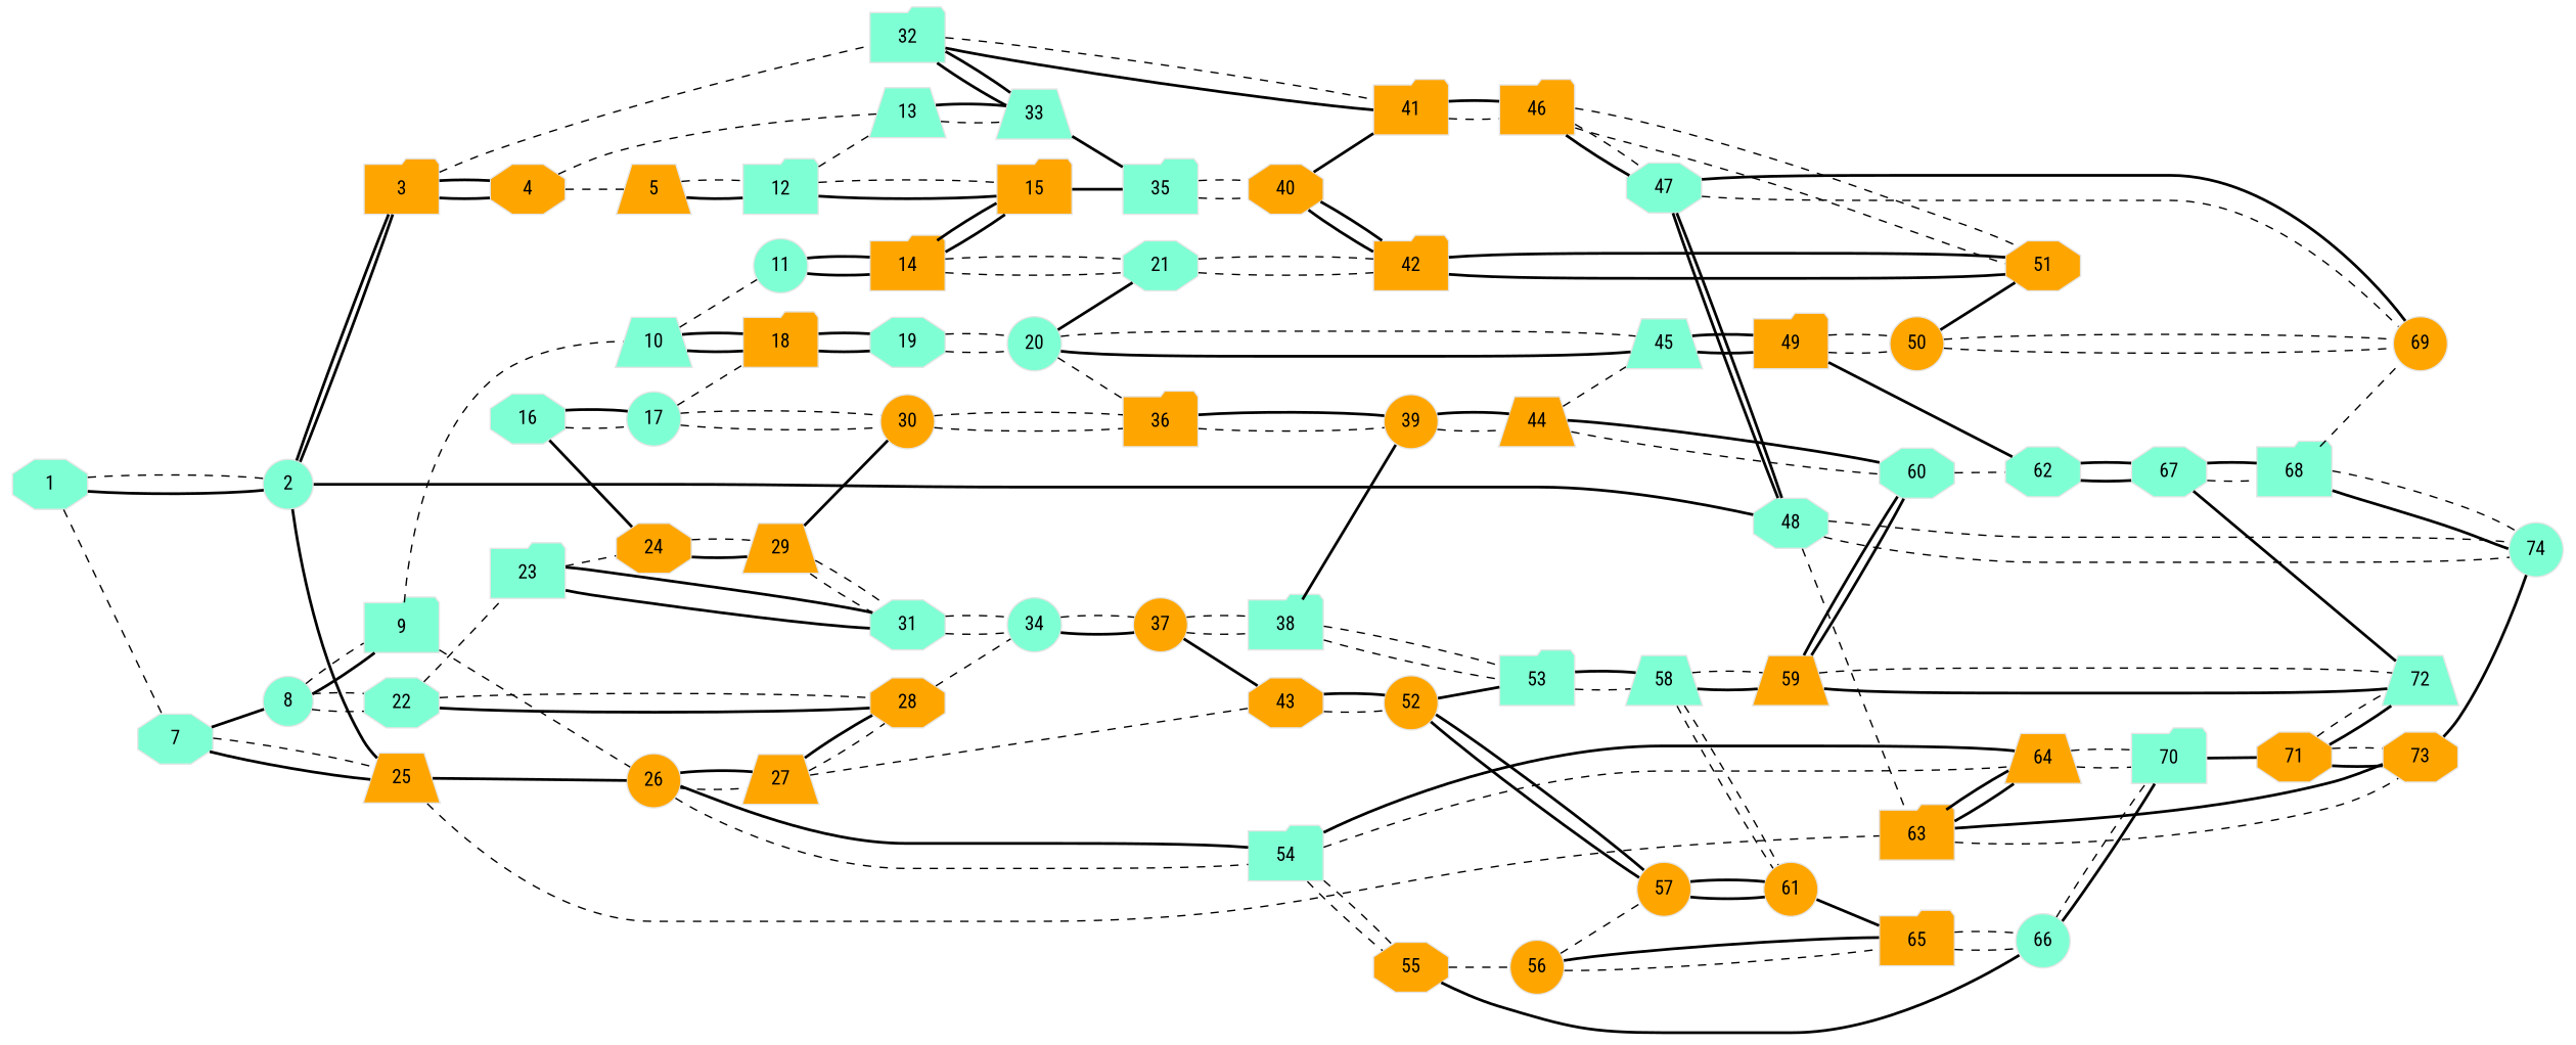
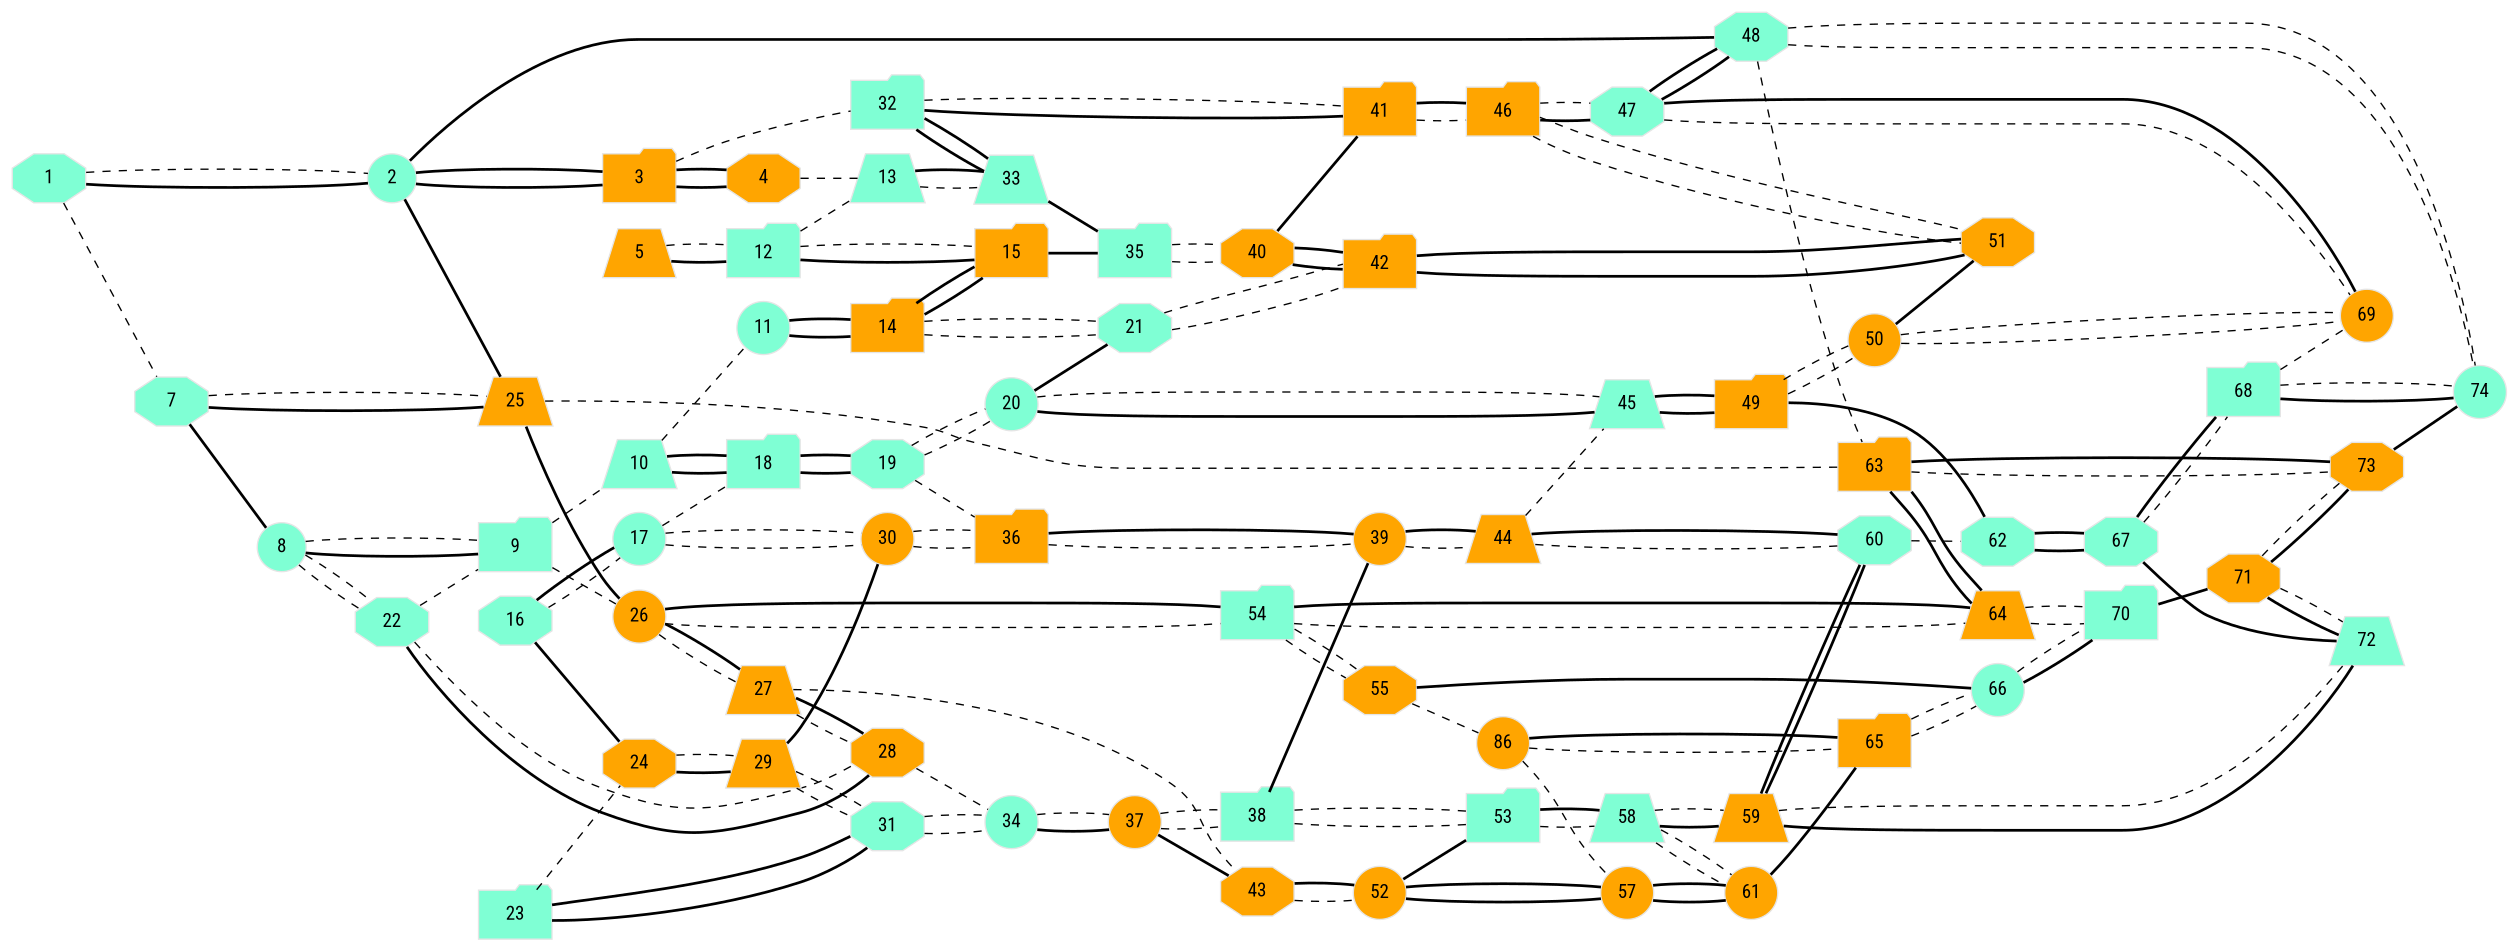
  graph {
    fontname="Roboto Condensed"
    rankdir=LR
    node [color=gray90 fillcolor=orange fontname="Roboto Condensed" shape=octagon style=filled]
    edge [fontname="Roboto Condensed" style=dashed]
    1 [fillcolor=aquamarine]
    2 [fillcolor=aquamarine shape=circle]
    7 [fillcolor=aquamarine]
    3 [shape=folder]
    25 [shape=trapezium]
    48 [fillcolor=aquamarine]
    8 [fillcolor=aquamarine shape=circle]
    4
    32 [fillcolor=aquamarine shape=folder]
    26 [shape=circle]
    63 [shape=folder]
    74 [fillcolor=aquamarine shape=circle]
    5 [shape=trapezium]
    13 [fillcolor=aquamarine shape=trapezium]
    33 [fillcolor=aquamarine shape=trapezium]
    41 [shape=folder]
    12 [fillcolor=aquamarine shape=folder]
    15 [shape=folder]
    11 [fillcolor=aquamarine shape=circle]
    14 [shape=folder]
    9 [fillcolor=aquamarine shape=folder]
    22 [fillcolor=aquamarine]
    10 [fillcolor=aquamarine shape=trapezium]
    23 [fillcolor=aquamarine shape=folder]
    28
-   18 [shape=folder]
+   18 [fillcolor=aquamarine shape=folder]
    16 [fillcolor=aquamarine]
    17 [fillcolor=aquamarine shape=circle]
    24
    19 [fillcolor=aquamarine]
    21 [fillcolor=aquamarine]
    35 [fillcolor=aquamarine shape=folder]
    42 [shape=folder]
    40
    30 [shape=circle]
    29 [shape=trapezium]
    36 [shape=folder]
    20 [fillcolor=aquamarine shape=circle]
    45 [fillcolor=aquamarine shape=trapezium]
    39 [shape=circle]
    49 [shape=folder]
    51
    31 [fillcolor=aquamarine]
    34 [fillcolor=aquamarine shape=circle]
    27 [shape=trapezium]
    54 [fillcolor=aquamarine shape=folder]
    64 [shape=trapezium]
    73
    43
    55
    52 [shape=circle]
    37 [shape=circle]
    46 [shape=folder]
    38 [fillcolor=aquamarine shape=folder]
    44 [shape=trapezium]
    53 [fillcolor=aquamarine shape=folder]
    58 [fillcolor=aquamarine shape=trapezium]
    60 [fillcolor=aquamarine]
    47 [fillcolor=aquamarine]
    57 [shape=circle]
    62 [fillcolor=aquamarine]
    50 [shape=circle]
    69 [shape=circle]
    67 [fillcolor=aquamarine]
    61 [shape=circle]
    59 [shape=trapezium]
-   56 [shape=circle]
+   56 [shape=circle label=86]
    66 [fillcolor=aquamarine shape=circle]
    70 [fillcolor=aquamarine shape=folder]
    65 [shape=folder]
    72 [fillcolor=aquamarine shape=trapezium]
    68 [fillcolor=aquamarine shape=folder]
    71
    1 -- 2 [style=bold]
    1 -- 2
    1 -- 7
    2 -- 3 [style=bold]
    2 -- 3 [style=bold]
    2 -- 25 [style=bold]
    2 -- 48 [style=bold]
    7 -- 25 [style=bold]
    7 -- 25
    7 -- 8 [style=bold]
    3 -- 4 [style=bold]
    3 -- 4 [style=bold]
    3 -- 32
    25 -- 26 [style=bold]
    25 -- 63
    48 -- 63
    48 -- 74
    48 -- 74
    8 -- 9 [style=bold]
    8 -- 9
    8 -- 22
    8 -- 22
-   4 -- 5
    4 -- 13
    32 -- 33 [style=bold]
    32 -- 33 [style=bold]
    32 -- 41 [style=bold]
    32 -- 41
    26 -- 27
    26 -- 27 [style=bold]
    26 -- 54
    26 -- 54 [style=bold]
    63 -- 64 [style=bold]
    63 -- 64 [style=bold]
    63 -- 73
    63 -- 73 [style=bold]
    5 -- 12 [style=bold]
    5 -- 12
    13 -- 33
    13 -- 33 [style=bold]
    33 -- 35 [style=bold]
    41 -- 46
    41 -- 46 [style=bold]
    12 -- 13
    12 -- 15 [style=bold]
    12 -- 15
    15 -- 35 [style=bold]
    11 -- 14 [style=bold]
    11 -- 14 [style=bold]
    14 -- 15 [style=bold]
    14 -- 15 [style=bold]
    14 -- 21
    14 -- 21
    9 -- 26
    9 -- 10
-   22 -- 23
+   22 -- 9
    22 -- 28 [style=bold]
    22 -- 28
    10 -- 11
    10 -- 18 [style=bold]
    10 -- 18 [style=bold]
    23 -- 24
    23 -- 31 [style=bold]
    23 -- 31 [style=bold]
    28 -- 34
    18 -- 19 [style=bold]
    18 -- 19 [style=bold]
    16 -- 17
    16 -- 17 [style=bold]
    16 -- 24 [style=bold]
    17 -- 18
    17 -- 30
    17 -- 30
    24 -- 29 [style=bold]
    24 -- 29
-   20 -- 36
+   19 -- 36
    19 -- 20
    19 -- 20
    21 -- 42
    21 -- 42
    35 -- 40
    35 -- 40
    42 -- 51 [style=bold]
    42 -- 51 [style=bold]
    40 -- 41 [style=bold]
    40 -- 42 [style=bold]
    40 -- 42 [style=bold]
    30 -- 36
    30 -- 36
    29 -- 30 [style=bold]
    29 -- 31
    29 -- 31
    36 -- 39
    36 -- 39 [style=bold]
    20 -- 21 [style=bold]
    20 -- 45 [style=bold]
    20 -- 45
    45 -- 49 [style=bold]
    45 -- 49 [style=bold]
    39 -- 44
    39 -- 44 [style=bold]
    49 -- 62 [style=bold]
    49 -- 50
    49 -- 50
    31 -- 34
    31 -- 34
    34 -- 37 [style=bold]
    34 -- 37
    27 -- 28
    27 -- 28 [style=bold]
    27 -- 43
    54 -- 64
    54 -- 64 [style=bold]
    54 -- 55
    54 -- 55
    64 -- 70
    64 -- 70
    73 -- 74 [style=bold]
    43 -- 52
    43 -- 52 [style=bold]
    55 -- 56
    55 -- 66 [style=bold]
    52 -- 53 [style=bold]
    52 -- 57 [style=bold]
    52 -- 57 [style=bold]
    37 -- 43 [style=bold]
    37 -- 38
    37 -- 38
    46 -- 51
    46 -- 51
    46 -- 47 [style=bold]
    46 -- 47
    38 -- 39 [style=bold]
    38 -- 53
    38 -- 53
    44 -- 45
    44 -- 60
    44 -- 60 [style=bold]
    53 -- 58
    53 -- 58 [style=bold]
    58 -- 61
    58 -- 61
    58 -- 59 [style=bold]
    58 -- 59
    60 -- 62
    47 -- 48 [style=bold]
    47 -- 48 [style=bold]
    47 -- 69
    47 -- 69 [style=bold]
    57 -- 61 [style=bold]
    57 -- 61 [style=bold]
    62 -- 67 [style=bold]
    62 -- 67 [style=bold]
    50 -- 51 [style=bold]
    50 -- 69
    50 -- 69
    67 -- 72 [style=bold]
    67 -- 68
    67 -- 68 [style=bold]
    61 -- 65 [style=bold]
    59 -- 60 [style=bold]
    59 -- 60 [style=bold]
    59 -- 72 [style=bold]
    59 -- 72
    56 -- 57
    56 -- 65
    56 -- 65 [style=bold]
    66 -- 70 [style=bold]
    66 -- 70
    70 -- 71 [style=bold]
    65 -- 66
    65 -- 66
    68 -- 74 [style=bold]
    68 -- 74
    68 -- 69
    71 -- 73 [style=bold]
    71 -- 73
    71 -- 72 [style=bold]
    71 -- 72
  }
